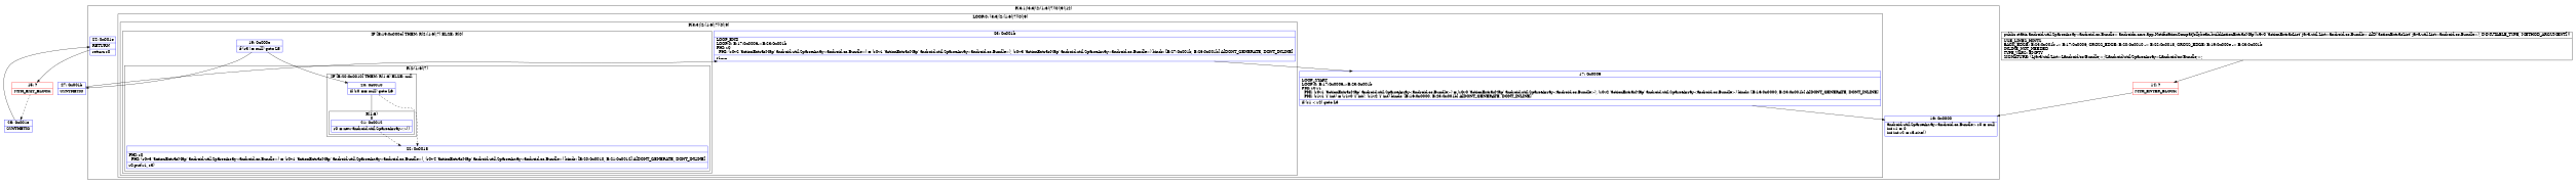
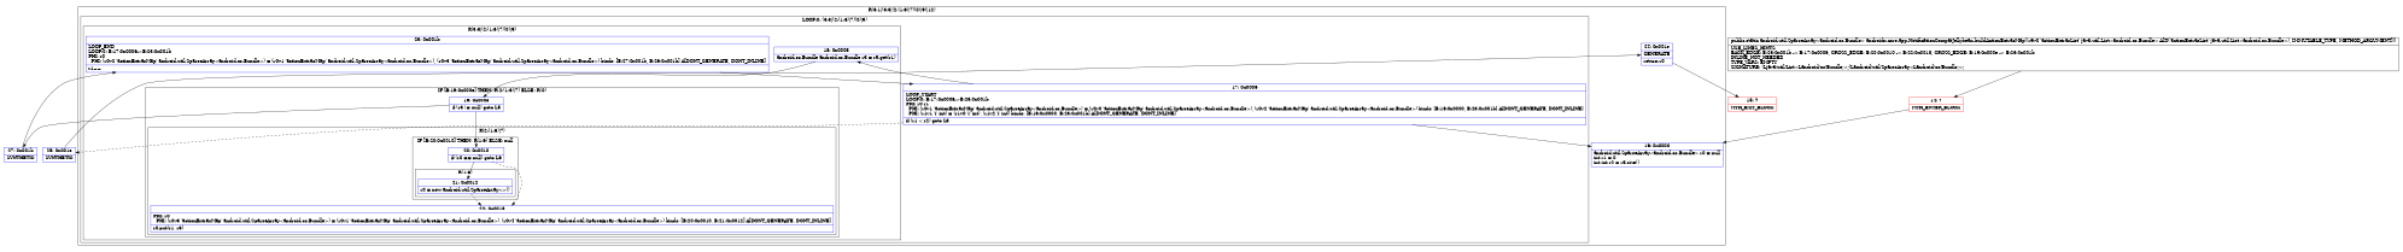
  digraph {
    node [color=blue shape=record]
    n1 [label="{21\:\ 0x0012|r0 = new android.util.SparseArray\<\>()\l}"]
    n2 [label="{20\:\ 0x0010|if (r0 == null) goto L6\l}"]
    n3 [label="{22\:\ 0x0018|PHI: r0 \l  PHI: (r0v3 'actionExtrasMap' android.util.SparseArray\<android.os.Bundle\>) = (r0v1 'actionExtrasMap' android.util.SparseArray\<android.os.Bundle\>), (r0v4 'actionExtrasMap' android.util.SparseArray\<android.os.Bundle\>) binds: [B:20:0x0010, B:21:0x0012] A[DONT_GENERATE, DONT_INLINE]\l|r0.put(r1, r3)\l}"]
    n4 [label="{19\:\ 0x000e|if (r3 != null) goto L5\l}"]
+   n5 [label="{18\:\ 0x0008|android.os.Bundle android.os.Bundle r3 = r5.get(r1)\l}"]
    n6 [label="{23\:\ 0x001b|LOOP_END\lLOOP:0: B:17:0x0006\-\>B:23:0x001b\lPHI: r0 \l  PHI: (r0v2 'actionExtrasMap' android.util.SparseArray\<android.os.Bundle\>) = (r0v1 'actionExtrasMap' android.util.SparseArray\<android.os.Bundle\>), (r0v3 'actionExtrasMap' android.util.SparseArray\<android.os.Bundle\>) binds: [B:27:0x001b, B:26:0x001b] A[DONT_GENERATE, DONT_INLINE]\l|r1++\l}"]
    n7 [label="{17\:\ 0x0006|LOOP_START\lLOOP:0: B:17:0x0006\-\>B:23:0x001b\lPHI: r0 r1 \l  PHI: (r0v1 'actionExtrasMap' android.util.SparseArray\<android.os.Bundle\>) = (r0v0 'actionExtrasMap' android.util.SparseArray\<android.os.Bundle\>), (r0v2 'actionExtrasMap' android.util.SparseArray\<android.os.Bundle\>) binds: [B:16:0x0000, B:23:0x001b] A[DONT_GENERATE, DONT_INLINE]\l  PHI: (r1v1 'i' int) = (r1v0 'i' int), (r1v2 'i' int) binds: [B:16:0x0000, B:23:0x001b] A[DONT_GENERATE, DONT_INLINE]\l|if (r1 \< r2) goto L3\l}"]
    n8 [label="{16\:\ 0x0000|android.util.SparseArray\<android.os.Bundle\> r0 = null\lint r1 = 0\lint int r2 = r5.size()\l}"]
-   n9 [label="{24\:\ 0x001e|RETURN\l|return r0\l}"]
+   n9 [label="{24\:\ 0x001e|GENERATE\l|return r0\l}"]
    n10 [label="{27\:\ 0x001b|SYNTHETIC\l}"]
    n11 [label="{25\:\ 0x001e|SYNTHETIC\l}"]
    n12 [color=red label="{15\:\ ?|MTH_EXIT_BLOCK\l}"]
    n13 [color=red label="{14\:\ ?|MTH_ENTER_BLOCK\l}"]
    n14 [label="{public static android.util.SparseArray\<android.os.Bundle\> androidx.core.app.NotificationCompatJellybean.buildActionExtrasMap((r5v0 'actionExtrasList' java.util.List\<android.os.Bundle\> A[D('actionExtrasList' java.util.List\<android.os.Bundle\>), IMMUTABLE_TYPE, METHOD_ARGUMENT]))  | USE_LINES_HINTS\lBACK_EDGE: B:23:0x001b \-\> B:17:0x0006, CROSS_EDGE: B:20:0x0010 \-\> B:22:0x0018, CROSS_EDGE: B:19:0x000e \-\> B:23:0x001b\lINLINE_NOT_NEEDED\lTYPE_VARS: EMPTY\lSIGNATURE: (Ljava\/util\/List\<Landroid\/os\/Bundle;\>;)Landroid\/util\/SparseArray\<Landroid\/os\/Bundle;\>;\l}" color=""]
    subgraph cluster_1 {
      label="R(3:1|(3:3|(2:(1:6)|7)(0)|9)|12)"
      n8
      n9
      subgraph cluster_2 {
        label="LOOP:0: (3:3|(2:(1:6)|7)(0)|9)"
        n7
        subgraph cluster_3 {
          label="R(3:3|(2:(1:6)|7)(0)|9)"
+         n5
          n6
          subgraph cluster_4 {
            label="IF [B:19:0x000e] THEN: R(2:(1:6)|7) ELSE: R(0)"
            n4
            subgraph cluster_5 {
              label="R(2:(1:6)|7)"
              n3
              subgraph cluster_6 {
                label="IF [B:20:0x0010] THEN: R(1:6) ELSE: null"
                n2
                subgraph cluster_7 {
                  label="R(1:6)"
                  n1
                }
              }
            }
            subgraph cluster_8 {
              label="R(0)"
            }
          }
        }
      }
    }
    n1 -> n3 [style=dashed]
    n2 -> n1
    n2 -> n3 [style=dashed]
    n4 -> n2
    n4 -> n10 [style=solid]
+   n5 -> n4
    n6 -> n7
+   n7 -> n5
    n7 -> n8
-   n12 -> n11 [style=dashed]
+   n7 -> n11 [style=dashed]
    n9 -> n12
    n10 -> n6
    n11 -> n9
    n13 -> n8
    n14 -> n13
  }
